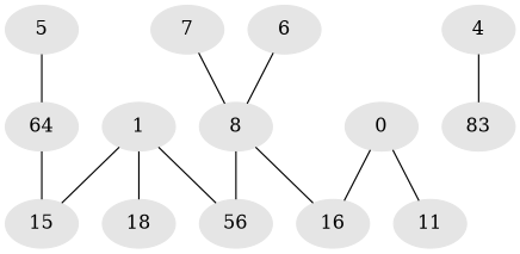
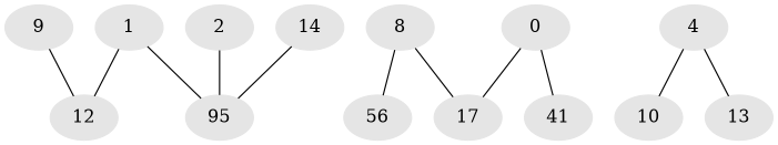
  graph {
    node [color=gray90 style=filled]
    edge [weight=1.0]
    1
-   12 [label=18]
-   15
+   12
+   15 [label=95]
    n4 [label=56]
+   2
    n6 [label=0]
-   11
-   17 [label=16]
+   11 [label=41]
+   17
    4
-   13 [label=83]
-   5
-   14 [label=64]
-   6
+   10
+   13
+   14
    8
-   7
+   9
    1 -- 12
    1 -- 15
-   1 -- n4
+   2 -- 15
    n6 -- 11
    n6 -- 17
+   4 -- 10
    4 -- 13
-   5 -- 14
    14 -- 15
-   6 -- 8
    8 -- n4
    8 -- 17
-   7 -- 8
+   9 -- 12
  }
